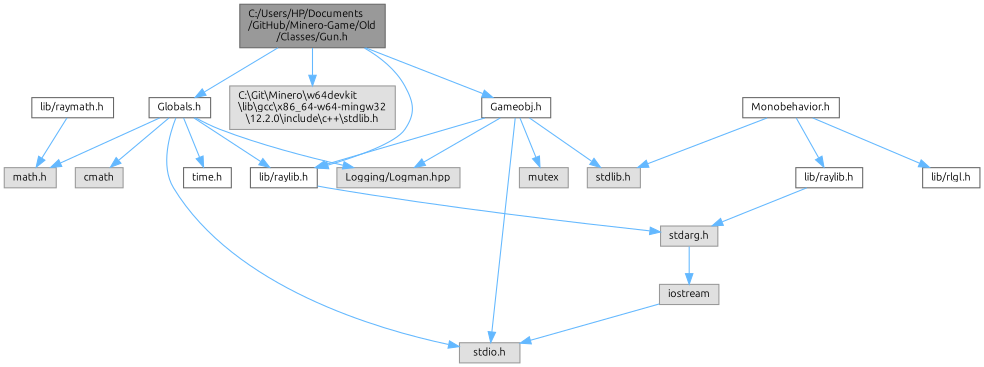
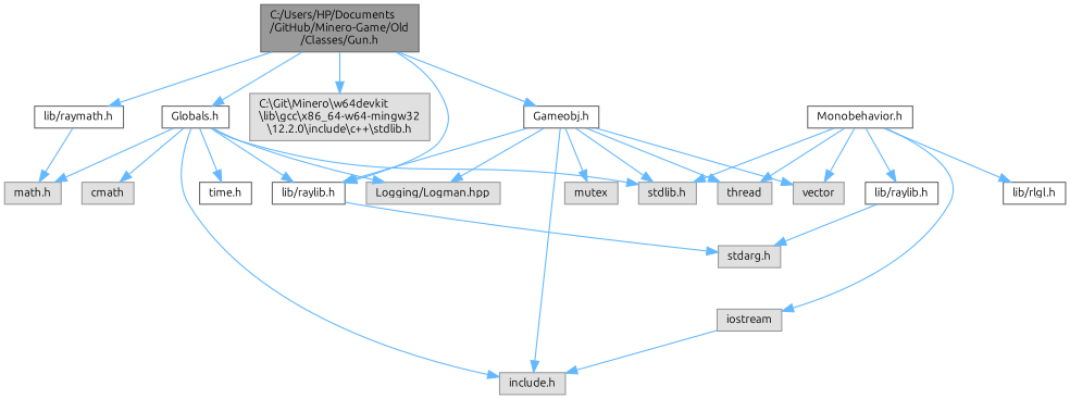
  digraph {
    fontname=Ubuntu
    node [color=grey60 fillcolor="#E0E0E0" fontname=Ubuntu fontsize=10 shape=box style=filled]
    edge [color=steelblue1 fontname=Ubuntu fontsize=10 labelfontname=Helvetica labelfontsize=10 style=solid]
    n1 [color=gray40 fillcolor=grey60 fontcolor=black height=0.2 label="C:/Users/HP/Documents\l/GitHub/Minero-Game/Old\l/Classes/Gun.h" width=0.4]
    n2 [color=grey40 fillcolor=white height=0.2 label="lib/raylib.h" width=0.4]
    n3 [color=grey40 fillcolor=white height=0.2 label="lib/raymath.h" width=0.4]
    n4 [color=grey40 fillcolor=white height=0.2 label="Gameobj.h" width=0.4]
    n5 [color=grey40 fillcolor=white height=0.2 label="Globals.h" width=0.4]
    n6 [height=0.2 label="C:\\Git\\Minero\\w64devkit\l\\lib\\gcc\\x86_64-w64-mingw32\l\\12.2.0\\include\\c++\\stdlib.h" width=0.4]
    n7 [height=0.2 label="stdarg.h" width=0.4]
    n8 [height=0.2 label="math.h" width=0.4]
-   n9 [height=0.2 label="stdio.h" width=0.4]
+   n9 [height=0.2 label="include.h" width=0.4]
    n10 [height=0.2 label="stdlib.h" width=0.4]
+   n11 [height=0.2 label=thread width=0.4]
+   n12 [height=0.2 label=vector width=0.4]
    n13 [height=0.2 label="Logging/Logman.hpp" width=0.4]
    n14 [height=0.2 label=mutex width=0.4]
    n15 [color=grey40 fillcolor=white height=0.2 label="time.h" width=0.4]
    n16 [height=0.2 label=cmath width=0.4]
    n17 [color=grey40 fillcolor=white height=0.2 label="Monobehavior.h" width=0.4]
    n18 [color=grey40 fillcolor=white height=0.2 label="lib/raylib.h" width=0.4]
    n19 [color=grey40 fillcolor=white height=0.2 label="lib/rlgl.h" width=0.4]
    n20 [height=0.2 label=iostream width=0.4]
    n1 -> n2
+   n1 -> n3
    n1 -> n4
    n1 -> n5
    n1 -> n6
    n2 -> n7
    n3 -> n8
    n4 -> n2
    n4 -> n9
    n4 -> n10
+   n4 -> n11
+   n4 -> n12
    n4 -> n13
    n4 -> n14
    n5 -> n2
    n5 -> n8
    n5 -> n9
+   n5 -> n10
    n5 -> n13
    n5 -> n15
    n5 -> n16
    n17 -> n10
+   n17 -> n11
+   n17 -> n12
    n17 -> n18
    n17 -> n19
-   n7 -> n20
+   n17 -> n20
    n18 -> n7
    n20 -> n9
  }
